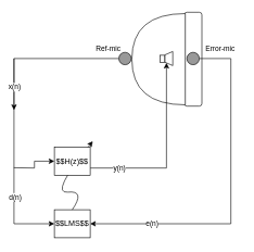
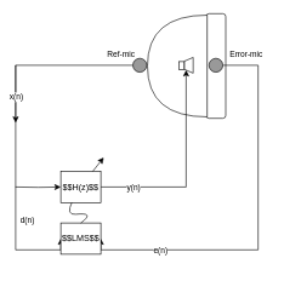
  <mxCell id="0" />
  <mxCell id="1" parent="0" />
  <mxCell id="2" value="" style="rounded=1;whiteSpace=wrap;html=1;rotation=90;" parent="1" vertex="1"><mxGeometry x="224" y="76.5" width="144" height="27" as="geometry" /></mxCell>
  <mxCell id="3" value="" style="shape=or;whiteSpace=wrap;html=1;rotation=-180;" parent="1" vertex="1"><mxGeometry x="202" y="20" width="82" height="140" as="geometry" /></mxCell>
  <mxCell id="4" style="edgeStyle=orthogonalEdgeStyle;rounded=0;orthogonalLoop=1;jettySize=auto;html=1;entryX=0;entryY=0.5;entryDx=0;entryDy=0;fontSize=6;" parent="1" source="6" target="10" edge="1"><mxGeometry relative="1" as="geometry"><mxPoint x="-1.5" y="164" as="targetPoint" /><Array as="points"><mxPoint x="21" y="89" /><mxPoint x="21" y="343" /></Array></mxGeometry></mxCell>
  <mxCell id="5" value="d(n)" style="edgeLabel;html=1;align=center;verticalAlign=middle;resizable=0;points=[];" parent="4" vertex="1" connectable="0"><mxGeometry x="0.804" y="1" relative="1" as="geometry"><mxPoint x="-14" y="-40" as="offset" /></mxGeometry></mxCell>
  <mxCell id="6" value="" style="ellipse;whiteSpace=wrap;html=1;aspect=fixed;fillColor=#999999;" parent="1" vertex="1"><mxGeometry x="182" y="79.5" width="19" height="19" as="geometry" /></mxCell>
  <mxCell id="7" style="edgeStyle=orthogonalEdgeStyle;rounded=0;orthogonalLoop=1;jettySize=auto;html=1;entryX=1;entryY=0.5;entryDx=0;entryDy=0;fontSize=6;" parent="1" source="9" target="10" edge="1"><mxGeometry relative="1" as="geometry"><Array as="points"><mxPoint x="354" y="89" /><mxPoint x="354" y="343" /></Array></mxGeometry></mxCell>
  <mxCell id="8" value="e(n)" style="edgeLabel;html=1;align=center;verticalAlign=middle;resizable=0;points=[];" parent="7" vertex="1" connectable="0"><mxGeometry x="0.634" y="1" relative="1" as="geometry"><mxPoint x="-1" y="-1" as="offset" /></mxGeometry></mxCell>
  <mxCell id="9" value="" style="ellipse;whiteSpace=wrap;html=1;aspect=fixed;fillColor=#999999;" parent="1" vertex="1"><mxGeometry x="286.5" y="79.5" width="19" height="19" as="geometry" /></mxCell>
- <mxCell id="10" value="$$LMS$$" style="rounded=0;whiteSpace=wrap;html=1;fillColor=#FFFFFF;" parent="1" vertex="1"><mxGeometry x="83" y="321" width="55" height="43" as="geometry" /></mxCell>
+ <mxCell id="10" value="$$LMS$$" style="rounded=0;whiteSpace=wrap;html=1;fillColor=#FFFFFF;" parent="1" vertex="1"><mxGeometry x="83" y="306" width="55" height="43" as="geometry" /></mxCell>
  <mxCell id="11" value="" style="curved=1;endArrow=classic;html=1;rounded=0;exitX=0.5;exitY=0;exitDx=0;exitDy=0;" parent="1" source="10" edge="1"><mxGeometry width="50" height="50" relative="1" as="geometry"><mxPoint x="108" y="320" as="sourcePoint" /><mxPoint x="142" y="216" as="targetPoint" /><Array as="points"><mxPoint x="131" y="291" /><mxPoint x="76" y="297" /></Array></mxGeometry></mxCell>
  <mxCell id="12" style="edgeStyle=orthogonalEdgeStyle;rounded=0;orthogonalLoop=1;jettySize=auto;html=1;entryX=0;entryY=0;entryDx=0;entryDy=0;" parent="1" source="15" target="17" edge="1"><mxGeometry relative="1" as="geometry"><mxPoint x="255" y="145" as="targetPoint" /><Array as="points"><mxPoint x="255" y="257" /></Array></mxGeometry></mxCell>
  <mxCell id="13" value="y(n)" style="edgeLabel;html=1;align=center;verticalAlign=middle;resizable=0;points=[];" parent="12" vertex="1" connectable="0"><mxGeometry x="-0.719" y="-1" relative="1" as="geometry"><mxPoint x="5" y="-1" as="offset" /></mxGeometry></mxCell>
  <mxCell id="14" style="edgeStyle=orthogonalEdgeStyle;rounded=0;orthogonalLoop=1;jettySize=auto;html=1;" parent="1" target="15" edge="1"><mxGeometry relative="1" as="geometry"><mxPoint x="20.8" y="256.5" as="sourcePoint" /></mxGeometry></mxCell>
- <mxCell id="15" value="$$H(z)$$" style="rounded=0;whiteSpace=wrap;html=1;fillColor=#FFFFFF;" parent="1" vertex="1"><mxGeometry x="83" y="225" width="55" height="43" as="geometry" /></mxCell>
+ <mxCell id="15" value="$$H(z)$$" style="rounded=0;whiteSpace=wrap;html=1;fillColor=#FFFFFF;" parent="1" vertex="1"><mxGeometry x="83" y="235" width="55" height="43" as="geometry" /></mxCell>
  <mxCell id="16" value="" style="rounded=0;whiteSpace=wrap;html=1;fontSize=6;fillColor=#FFFFFF;rotation=-90;" parent="1" vertex="1"><mxGeometry x="243.57" y="85.92" width="11.09" height="7.22" as="geometry" /></mxCell>
  <mxCell id="17" value="" style="shape=trapezoid;perimeter=trapezoidPerimeter;whiteSpace=wrap;html=1;fixedSize=1;fontSize=6;fillColor=#FFFFFF;direction=west;rotation=90;size=5.12;" parent="1" vertex="1"><mxGeometry x="248" y="83" width="21.62" height="12" as="geometry" /></mxCell>
  <mxCell id="18" value="&lt;span style=&quot;font-size: 11px&quot;&gt;Ref-mic&lt;/span&gt;" style="text;html=1;strokeColor=none;fillColor=none;align=center;verticalAlign=middle;whiteSpace=wrap;rounded=0;fontSize=6;" parent="1" vertex="1"><mxGeometry x="136" y="59" width="60" height="30" as="geometry" /></mxCell>
  <mxCell id="19" value="&lt;span style=&quot;font-size: 11px&quot;&gt;Error-mic&lt;/span&gt;" style="text;html=1;strokeColor=none;fillColor=none;align=center;verticalAlign=middle;whiteSpace=wrap;rounded=0;fontSize=6;" parent="1" vertex="1"><mxGeometry x="308" y="59" width="60" height="30" as="geometry" /></mxCell>
  <mxCell id="20" value="" style="endArrow=classic;html=1;rounded=0;" edge="1" parent="1"><mxGeometry width="50" height="50" relative="1" as="geometry"><mxPoint x="21" y="89" as="sourcePoint" /><mxPoint x="21" y="168" as="targetPoint" /></mxGeometry></mxCell>
  <mxCell id="21" value="x(n)" style="edgeLabel;html=1;align=center;verticalAlign=middle;resizable=0;points=[];" vertex="1" connectable="0" parent="20"><mxGeometry x="0.706" y="-1" relative="1" as="geometry"><mxPoint x="1" y="-24" as="offset" /></mxGeometry></mxCell>
